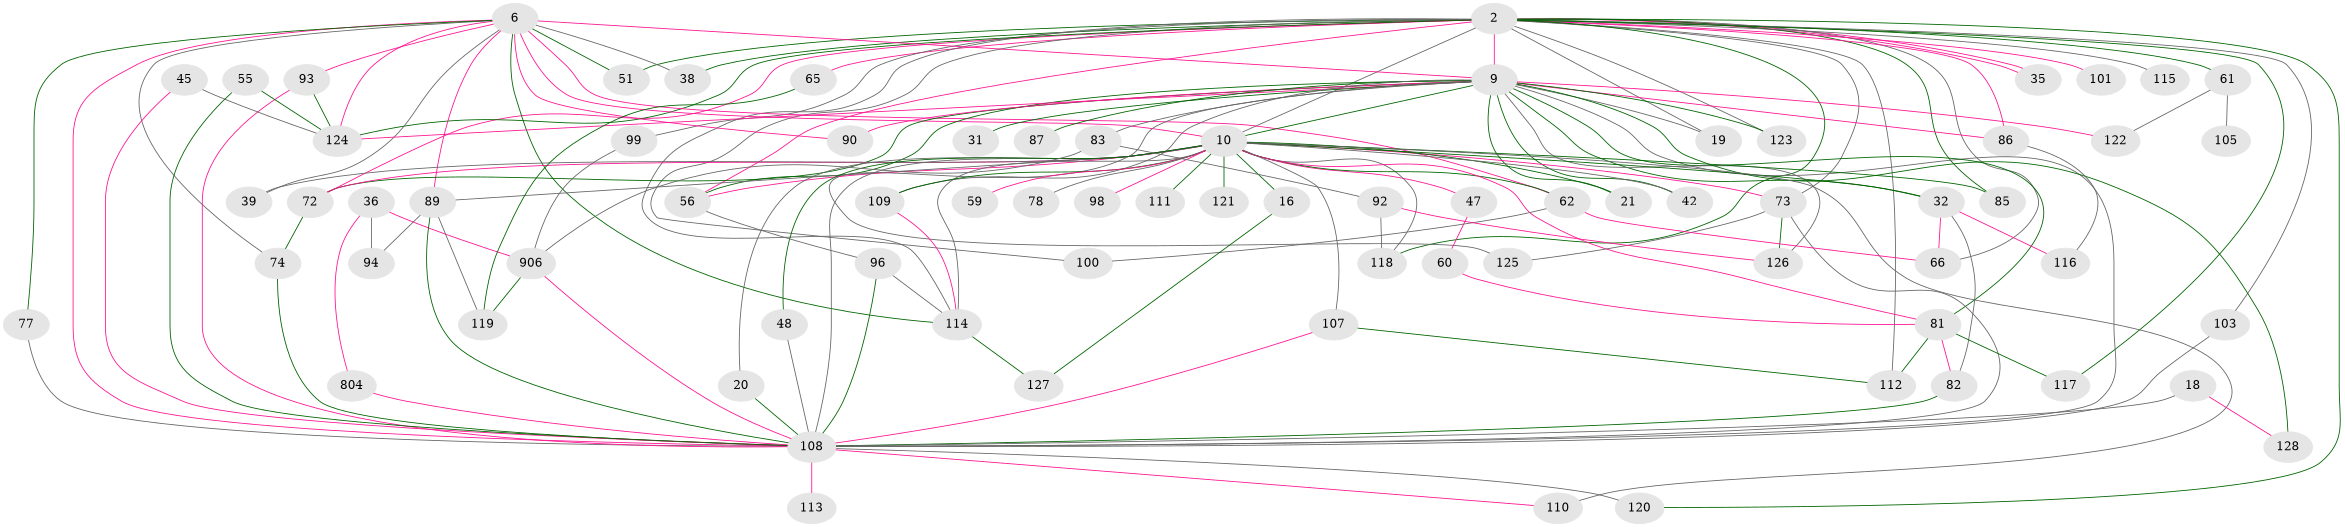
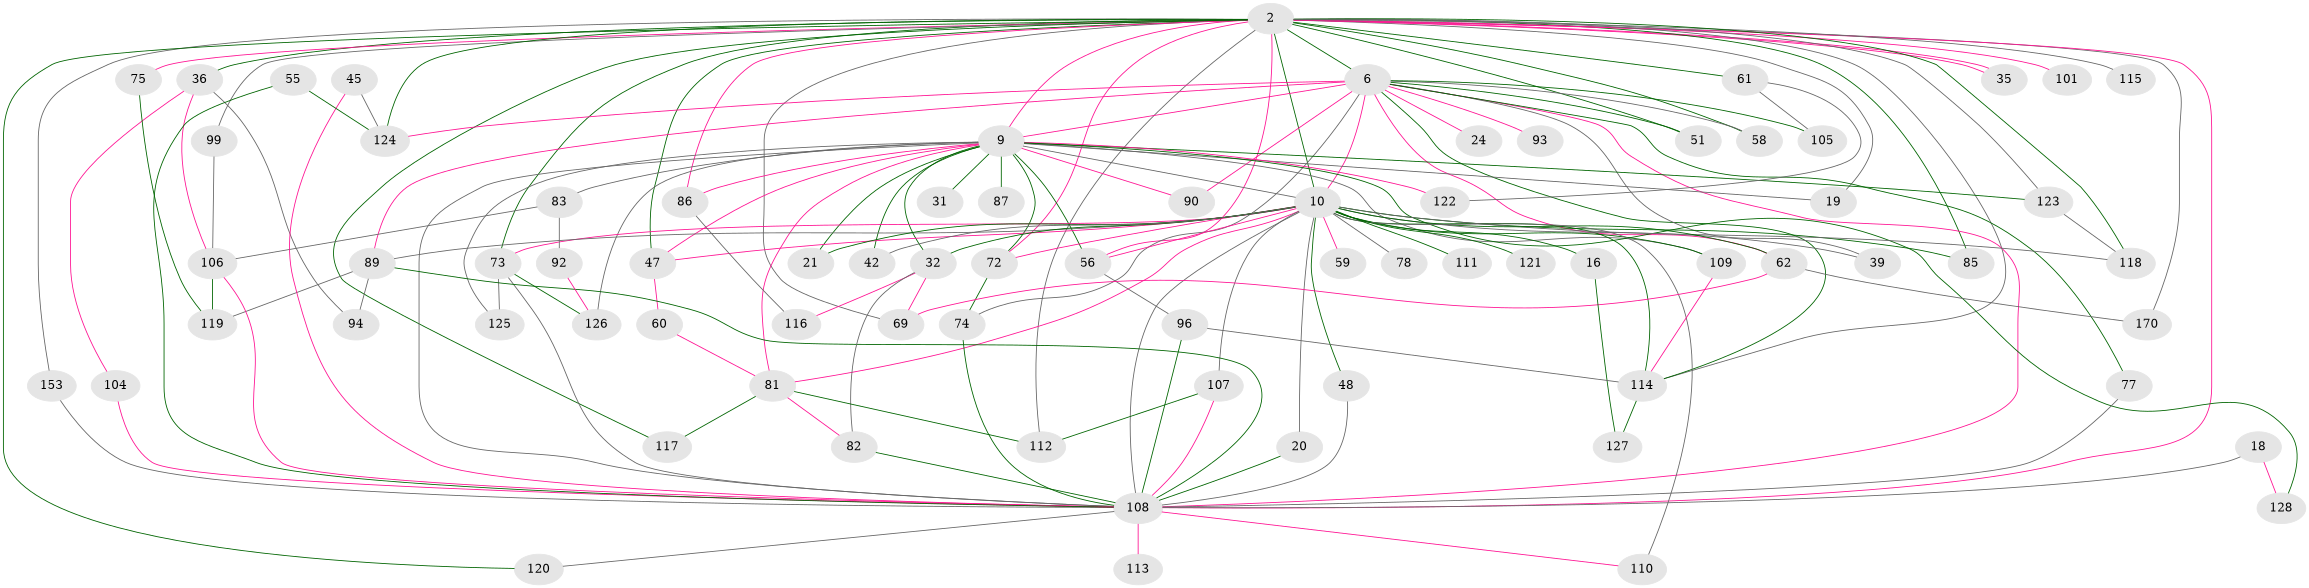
  graph {
    node [color=gray90 style=filled]
    edge [color=darkgreen]
    2 [super="+1"]
    6 [super="+5"]
    9 [super="+7"]
    10 [super="+4"]
    19
    35
    36 [super="+12"]
    47 [super="+23"]
    51
    56 [super="+38"]
-   58 [label=38]
+   58
    61
-   66 [super="+64"]
+   66 [super="+64" label=69]
    72 [super="+53+28+69"]
    73 [super="+71+49"]
-   75 [super="+54" label=65]
+   75 [super="+54"]
    85
    86 [super="+52"]
    99
-   100
+   100 [label=170]
    101
-   103
+   103 [label=153]
    108 [super="+43+8"]
    112 [super="+34+102"]
    114 [super="+46+63+95"]
    115
    117
    118 [super="+33"]
    120
    123
    124 [super="+65+41"]
+   24
    39
    62 [super="+57"]
    74 [super="+70"]
    77
    89 [super="+27+67"]
    90
    93
    105
    21
    31
    32 [super="+15"]
    42
    81 [super="+11+29"]
    83 [super="+37"]
    87
    109
    122
    125
    126 [super="+84"]
    128
    16
    20
    48
    59
    78
-   98 [super="+97"]
    107 [super="+79"]
    110
    111 [super="+68"]
    121 [super="+76+26"]
    94
-   104 [label=804]
-   106 [super="+25" label=906]
+   104
+   106 [super="+25"]
    60
    96 [super="+80"]
    119 [super="+91"]
    116
    113
    127
    82 [super="+30"]
    92 [super="+88"]
    18
    45
    55
+   2 -- 6 [weight=4]
    2 -- 9 [color=deeppink weight=4]
-   2 -- 10 [color=gray40 weight=4]
+   2 -- 10 [weight=4]
    2 -- 19 [color=gray40]
    2 -- 35 [color=deeppink]
    2 -- 35 [color=deeppink]
+   2 -- 36 [weight=3]
+   2 -- 47
    2 -- 51
    2 -- 56 [color=deeppink weight=2]
    2 -- 58
    2 -- 61 [weight=2]
    2 -- 66 [color=gray40]
    2 -- 72 [color=deeppink]
-   2 -- 73 [color=gray40]
+   2 -- 73
    2 -- 75 [color=deeppink weight=3]
    2 -- 85
    2 -- 86 [color=deeppink]
    2 -- 99 [color=gray40]
    2 -- 100 [color=gray40]
    2 -- 101 [color=deeppink weight=2]
    2 -- 103 [color=gray40]
-   93 -- 108 [color=deeppink weight=4]
+   2 -- 108 [color=deeppink weight=4]
    2 -- 112 [color=gray40 weight=3]
    2 -- 114 [color=gray40 weight=2]
    2 -- 115 [color=gray40]
    2 -- 117
    2 -- 118
    2 -- 120
    2 -- 123 [color=gray40]
    2 -- 124 [weight=3]
    6 -- 9 [color=deeppink weight=4]
    6 -- 10 [color=deeppink weight=4]
    6 -- 51
    6 -- 58 [color=gray40]
    6 -- 108 [color=deeppink weight=4]
    6 -- 114
    6 -- 124 [color=deeppink weight=2]
+   6 -- 24 [color=deeppink weight=2]
    6 -- 39 [color=gray40]
    6 -- 62 [color=deeppink weight=2]
    6 -- 74 [color=gray40]
    6 -- 77
    6 -- 89 [color=deeppink]
    6 -- 90 [color=deeppink]
    6 -- 93 [color=deeppink]
-   9 -- 10 [weight=4]
+   6 -- 105
+   9 -- 10 [color=gray40 weight=4]
    9 -- 19 [color=gray40]
    9 -- 56
    9 -- 72
    9 -- 86 [color=deeppink weight=2]
    9 -- 108 [color=gray40 weight=5]
    9 -- 123
-   9 -- 124 [color=deeppink]
+   9 -- 47 [color=deeppink]
    9 -- 90 [color=deeppink]
    9 -- 21
    9 -- 31
    9 -- 32
    9 -- 42
-   9 -- 81 [weight=2]
+   9 -- 81 [color=deeppink weight=2]
    9 -- 83 [color=gray40 weight=2]
    9 -- 87
    9 -- 109 [color=gray40]
    9 -- 122 [color=deeppink]
    9 -- 125 [color=gray40]
    9 -- 126 [color=gray40 weight=3]
    9 -- 128
    10 -- 47 [color=deeppink weight=2]
    10 -- 56 [color=deeppink]
    10 -- 72 [color=deeppink weight=2]
    10 -- 73 [color=deeppink weight=2]
    10 -- 85
    10 -- 108 [color=gray40 weight=5]
-   10 -- 114 [color=gray40 weight=3]
+   10 -- 114 [weight=3]
    10 -- 118 [color=gray40 weight=2]
    10 -- 39 [color=gray40]
    10 -- 62
    10 -- 89 [color=gray40 weight=2]
    10 -- 21
    10 -- 32 [weight=2]
    10 -- 42 [color=gray40]
    10 -- 81 [color=deeppink weight=2]
    10 -- 109
    10 -- 16 [weight=2]
    10 -- 20 [color=gray40]
    10 -- 48
    10 -- 59 [color=deeppink weight=2]
    10 -- 78 [color=gray40 weight=2]
-   10 -- 98 [color=deeppink weight=2]
    10 -- 107 [color=gray40]
    10 -- 110 [color=gray40]
    10 -- 111 [weight=3]
    10 -- 121 [weight=4]
    36 -- 94 [color=gray40]
    36 -- 104 [color=deeppink]
    36 -- 106 [color=deeppink]
    47 -- 60 [color=deeppink]
    56 -- 96 [color=gray40]
    61 -- 105 [color=gray40]
    61 -- 122 [color=gray40]
    72 -- 74
    73 -- 108 [color=gray40]
    73 -- 125 [color=gray40]
    73 -- 126
    75 -- 119
    86 -- 116 [color=gray40]
    99 -- 106 [color=gray40]
    103 -- 108 [color=gray40]
    108 -- 120 [color=gray40]
    108 -- 110 [color=deeppink]
    108 -- 113 [color=deeppink weight=2]
    114 -- 127
    62 -- 66 [color=deeppink]
    62 -- 100 [color=gray40]
    74 -- 108
    77 -- 108 [color=gray40]
    89 -- 108
    89 -- 94 [color=gray40]
    89 -- 119 [color=gray40]
-   93 -- 124
    32 -- 66 [color=deeppink]
    32 -- 116 [color=deeppink]
    32 -- 82 [color=gray40]
    81 -- 112
    81 -- 117
    81 -- 82 [color=deeppink]
    83 -- 106 [color=gray40]
    83 -- 92 [color=gray40]
    109 -- 114 [color=deeppink]
    16 -- 127
    20 -- 108
    48 -- 108 [color=gray40]
    107 -- 108 [color=deeppink]
    107 -- 112
    104 -- 108 [color=deeppink]
    106 -- 108 [color=deeppink weight=3]
    106 -- 119
    60 -- 81 [color=deeppink]
    96 -- 108
    96 -- 114 [color=gray40]
    82 -- 108
-   92 -- 118 [color=gray40]
+   123 -- 118 [color=gray40]
    92 -- 126 [color=deeppink]
    18 -- 108 [color=gray40 weight=2]
    18 -- 128 [color=deeppink]
    45 -- 108 [color=deeppink]
    45 -- 124 [color=gray40]
    55 -- 108
    55 -- 124
  }
